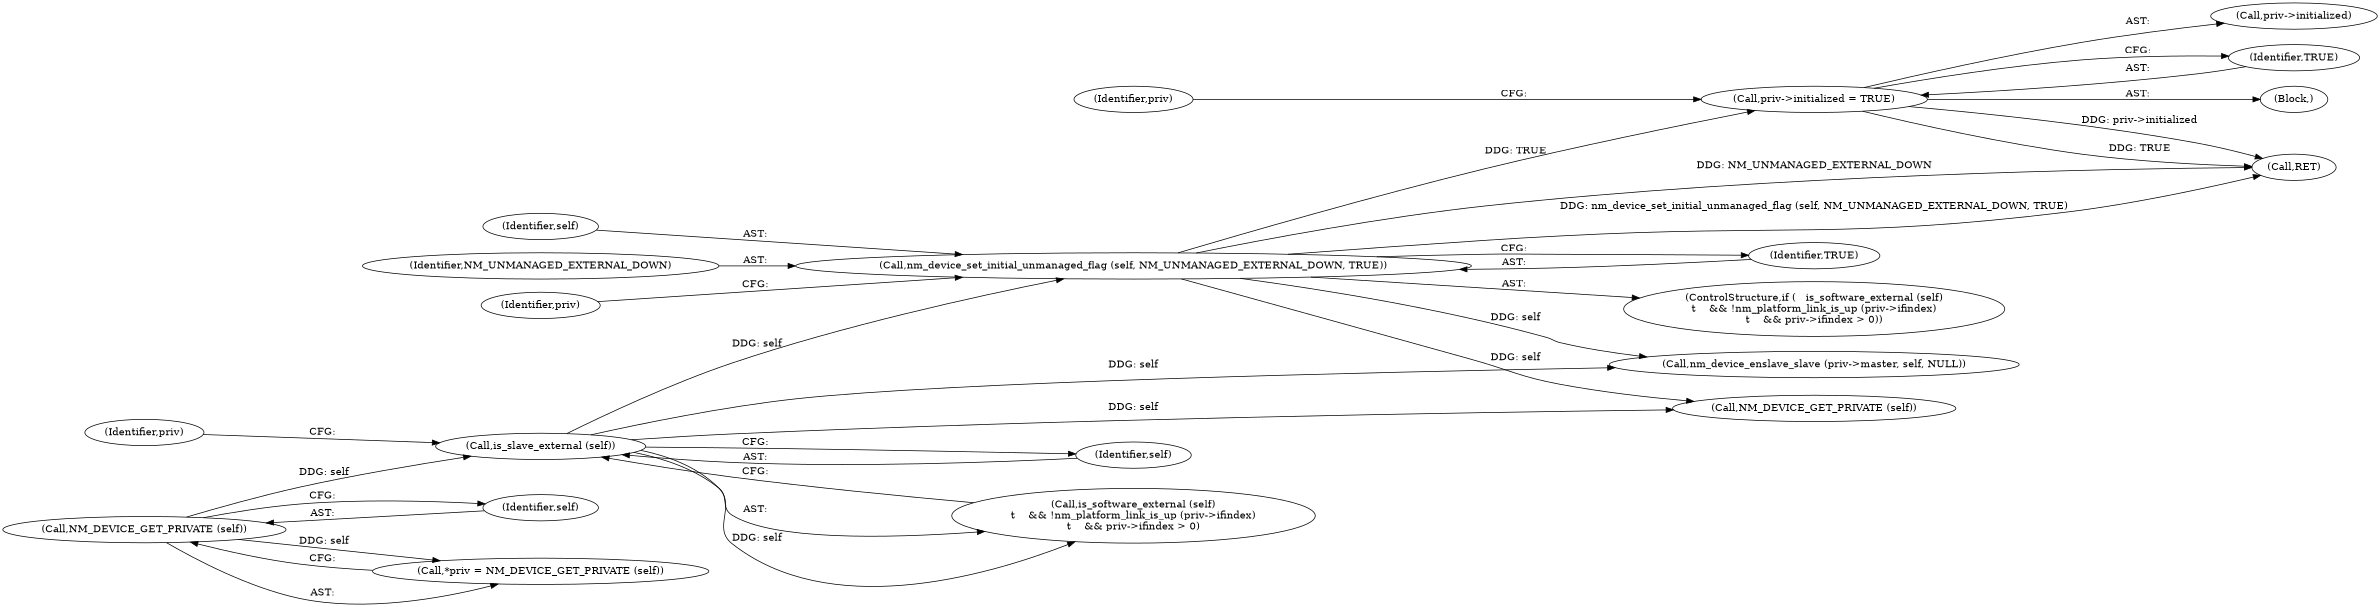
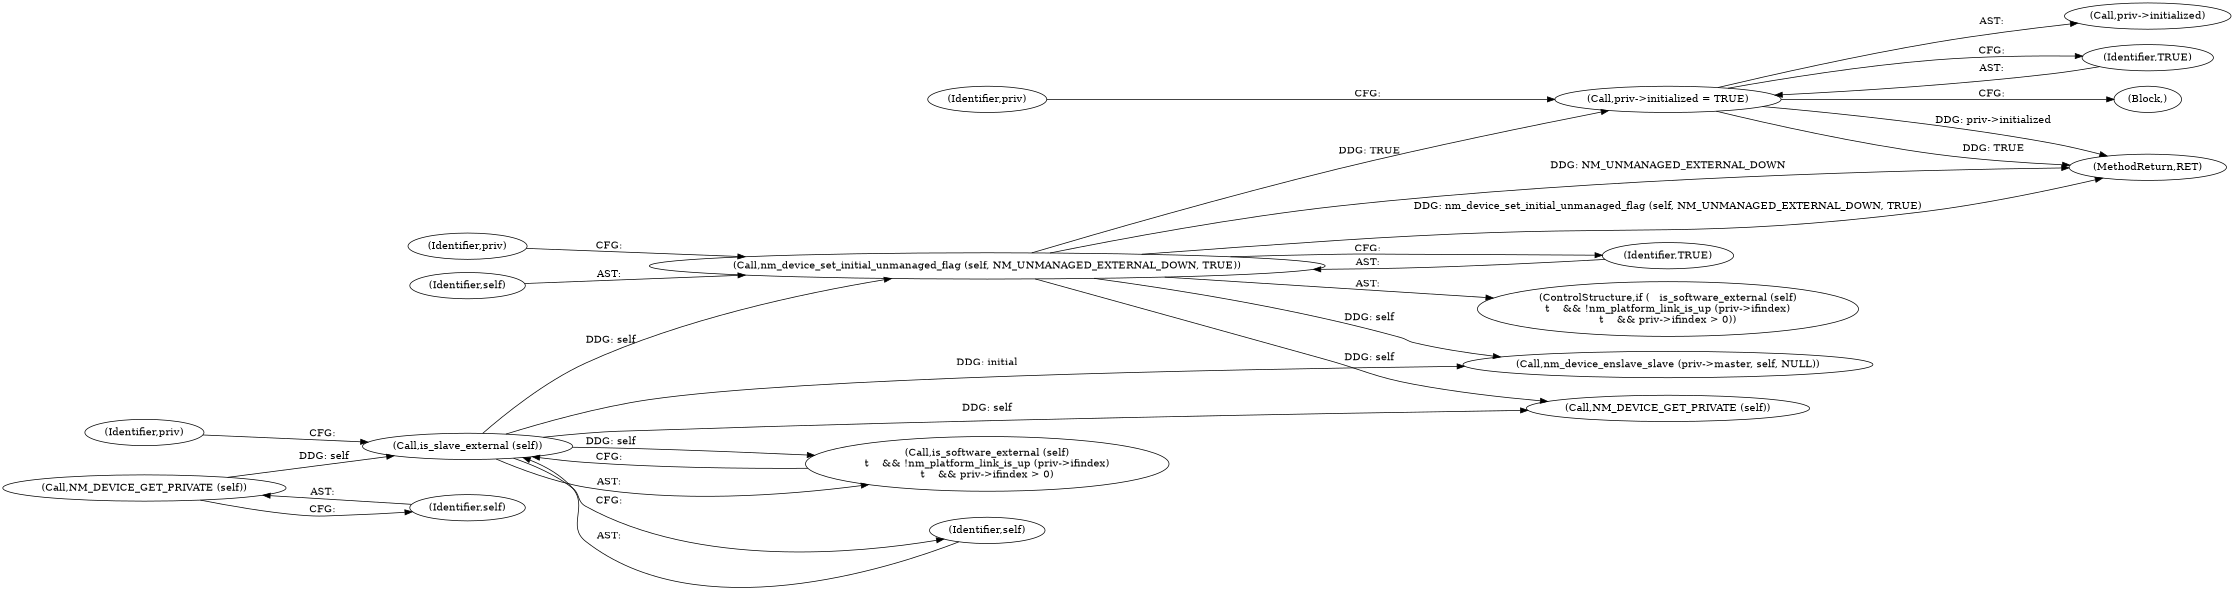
  digraph {
    rankdir=LR
    n1 [label="(Call,priv->initialized = TRUE)"]
    n2 [label="(Identifier,TRUE)"]
    n3 [label="(Block,)"]
-   n4 [label="(Call,RET)"]
+   n4 [label="(MethodReturn,RET)"]
    n5 [label="(Call,priv->initialized)"]
    n6 [label="(Call,nm_device_set_initial_unmanaged_flag (self, NM_UNMANAGED_EXTERNAL_DOWN, TRUE))"]
    n7 [label="(Call,nm_device_enslave_slave (priv->master, self, NULL))"]
    n8 [label="(Identifier,TRUE)"]
    n9 [label="(ControlStructure,if (   is_software_external (self)\n\t    && !nm_platform_link_is_up (priv->ifindex)\n\t    && priv->ifindex > 0))"]
    n10 [label="(Call,NM_DEVICE_GET_PRIVATE (self))"]
    n11 [label="(Call,is_slave_external (self))"]
    n12 [label="(Call,is_software_external (self)\n\t    && !nm_platform_link_is_up (priv->ifindex)\n\t    && priv->ifindex > 0)"]
    n13 [label="(Identifier,self)"]
    n14 [label="(Call,NM_DEVICE_GET_PRIVATE (self))"]
-   n15 [label="(Call,*priv = NM_DEVICE_GET_PRIVATE (self))"]
    n16 [label="(Identifier,self)"]
    n17 [label="(Identifier,priv)"]
    n18 [label="(Identifier,priv)"]
    n19 [label="(Identifier,priv)"]
    n20 [label="(Identifier,self)"]
-   n21 [label="(Identifier,NM_UNMANAGED_EXTERNAL_DOWN)"]
    n1 -> n2 [label="CFG: "]
-   n1 -> n3 [label="AST: "]
+   n1 -> n3 [label="CFG: "]
    n1 -> n4 [label="DDG: TRUE"]
    n1 -> n4 [label="DDG: priv->initialized"]
    n1 -> n5 [label="AST: "]
    n2 -> n1 [label="AST: "]
    n6 -> n1 [label="DDG: TRUE"]
    n6 -> n4 [label="DDG: NM_UNMANAGED_EXTERNAL_DOWN"]
    n6 -> n4 [label="DDG: nm_device_set_initial_unmanaged_flag (self, NM_UNMANAGED_EXTERNAL_DOWN, TRUE)"]
    n6 -> n7 [label="DDG: self"]
    n6 -> n8 [label="CFG: "]
    n6 -> n9 [label="AST: "]
    n6 -> n10 [label="DDG: self"]
    n8 -> n6 [label="AST: "]
    n11 -> n6 [label="DDG: self"]
-   n11 -> n7 [label="DDG: self"]
+   n11 -> n7 [label="DDG: initial"]
    n11 -> n10 [label="DDG: self"]
    n11 -> n12 [label="AST: "]
    n11 -> n12 [label="DDG: self"]
    n11 -> n13 [label="CFG: "]
    n12 -> n11 [label="CFG: "]
    n13 -> n11 [label="AST: "]
    n14 -> n11 [label="DDG: self"]
-   n14 -> n15 [label="AST: "]
-   n14 -> n15 [label="DDG: self"]
    n14 -> n16 [label="CFG: "]
-   n15 -> n14 [label="CFG: "]
    n16 -> n14 [label="AST: "]
    n17 -> n6 [label="CFG: "]
    n18 -> n11 [label="CFG: "]
    n19 -> n1 [label="CFG: "]
    n20 -> n6 [label="AST: "]
-   n21 -> n6 [label="AST: "]
  }
